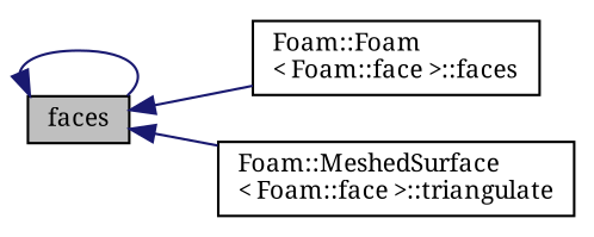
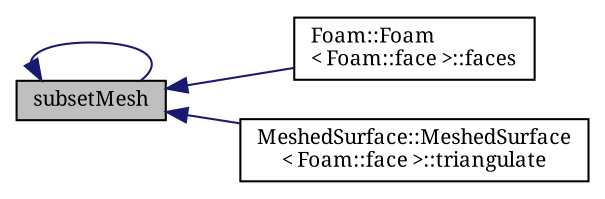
  digraph {
    fontname="Noto Serif"
    rankdir=LR
    node [color=black fontname="Noto Serif" fontsize=10 shape=record]
    edge [color=midnightblue dir=back fontname="Noto Serif" fontsize=10 labelfontname=FreeSans labelfontsize=10 style=solid]
-   n1 [fillcolor=grey75 fontcolor=black height=0.2 label=faces style=filled width=0.4]
+   n1 [fillcolor=grey75 fontcolor=black height=0.2 label=subsetMesh style=filled width=0.4]
    n2 [height=0.2 label="Foam::Foam\l\< Foam::face \>::faces" width=0.4]
-   n3 [height=0.2 label="Foam::MeshedSurface\l\< Foam::face \>::triangulate" width=0.4]
+   n3 [height=0.2 label="MeshedSurface::MeshedSurface\l\< Foam::face \>::triangulate" width=0.4]
    n1 -> n1
    n1 -> n2
    n1 -> n3
  }
